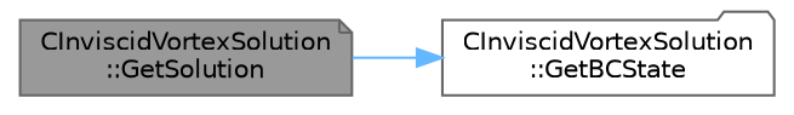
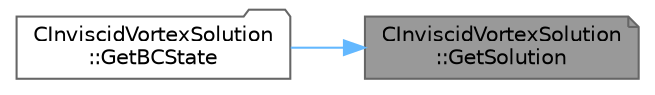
  digraph {
    rankdir=RL
    node [fontname=Helvetica fontsize=10 style=filled]
    n1 [color=gray40 fillcolor=grey60 fontcolor=black height=0.2 label="CInviscidVortexSolution\l::GetSolution" shape=note width=0.4]
    n2 [color=grey40 fillcolor=white height=0.2 label="CInviscidVortexSolution\l::GetBCState" shape=folder width=0.4]
-   n2 -> n1 [color=steelblue1 dir=back fontname=Helvetica fontsize=10 labelfontname=Helvetica labelfontsize=10 style=solid]
+   n1 -> n2 [color=steelblue1 dir=back fontname=Helvetica fontsize=10 labelfontname=Helvetica labelfontsize=10 style=solid]
  }
